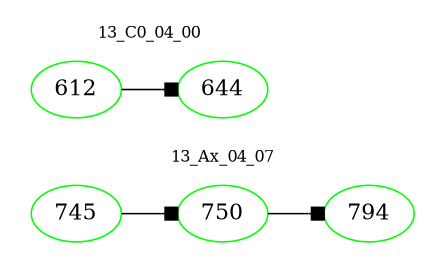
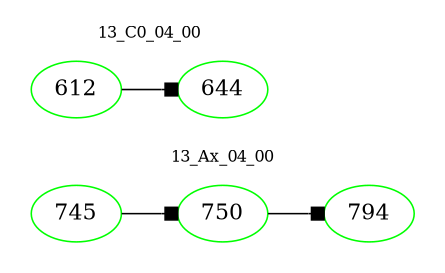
  digraph {
    rankdir=LR
    node [color=green]
    edge [arrowhead=box color=black]
    n1 [label=750]
    n2 [label=745]
    n3 [label=794]
    n4 [label=612]
    n5 [label=644]
    subgraph cluster_1 {
      color=white
      fontsize=10
-     label="13_Ax_04_07"
+     label="13_Ax_04_00"
      n1
      n2
      n3
    }
    subgraph cluster_2 {
      color=white
      fontsize=10
      label="13_C0_04_00"
      n4
      n5
    }
    n1 -> n3
    n2 -> n1
    n4 -> n5
  }
